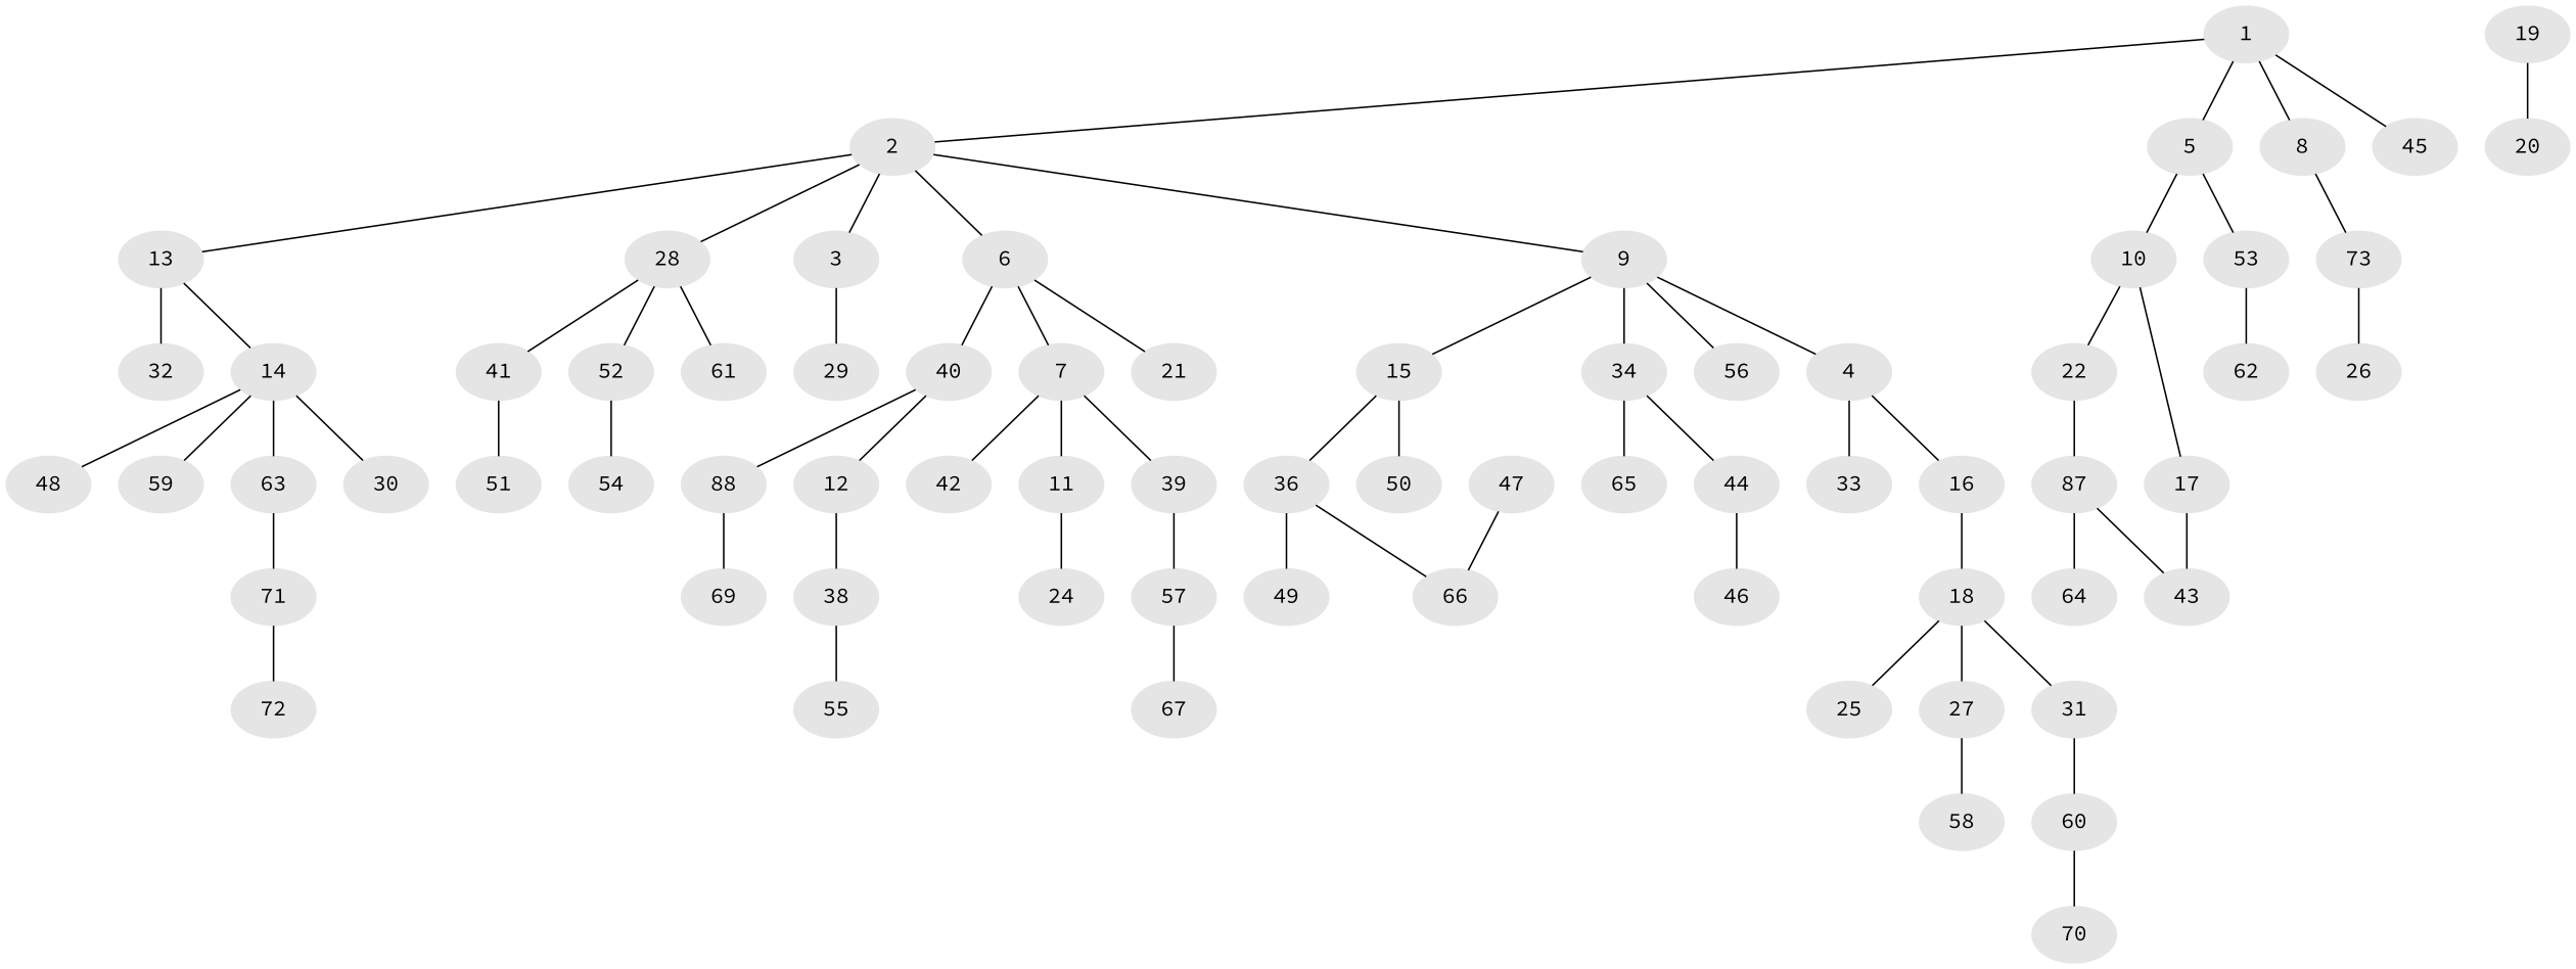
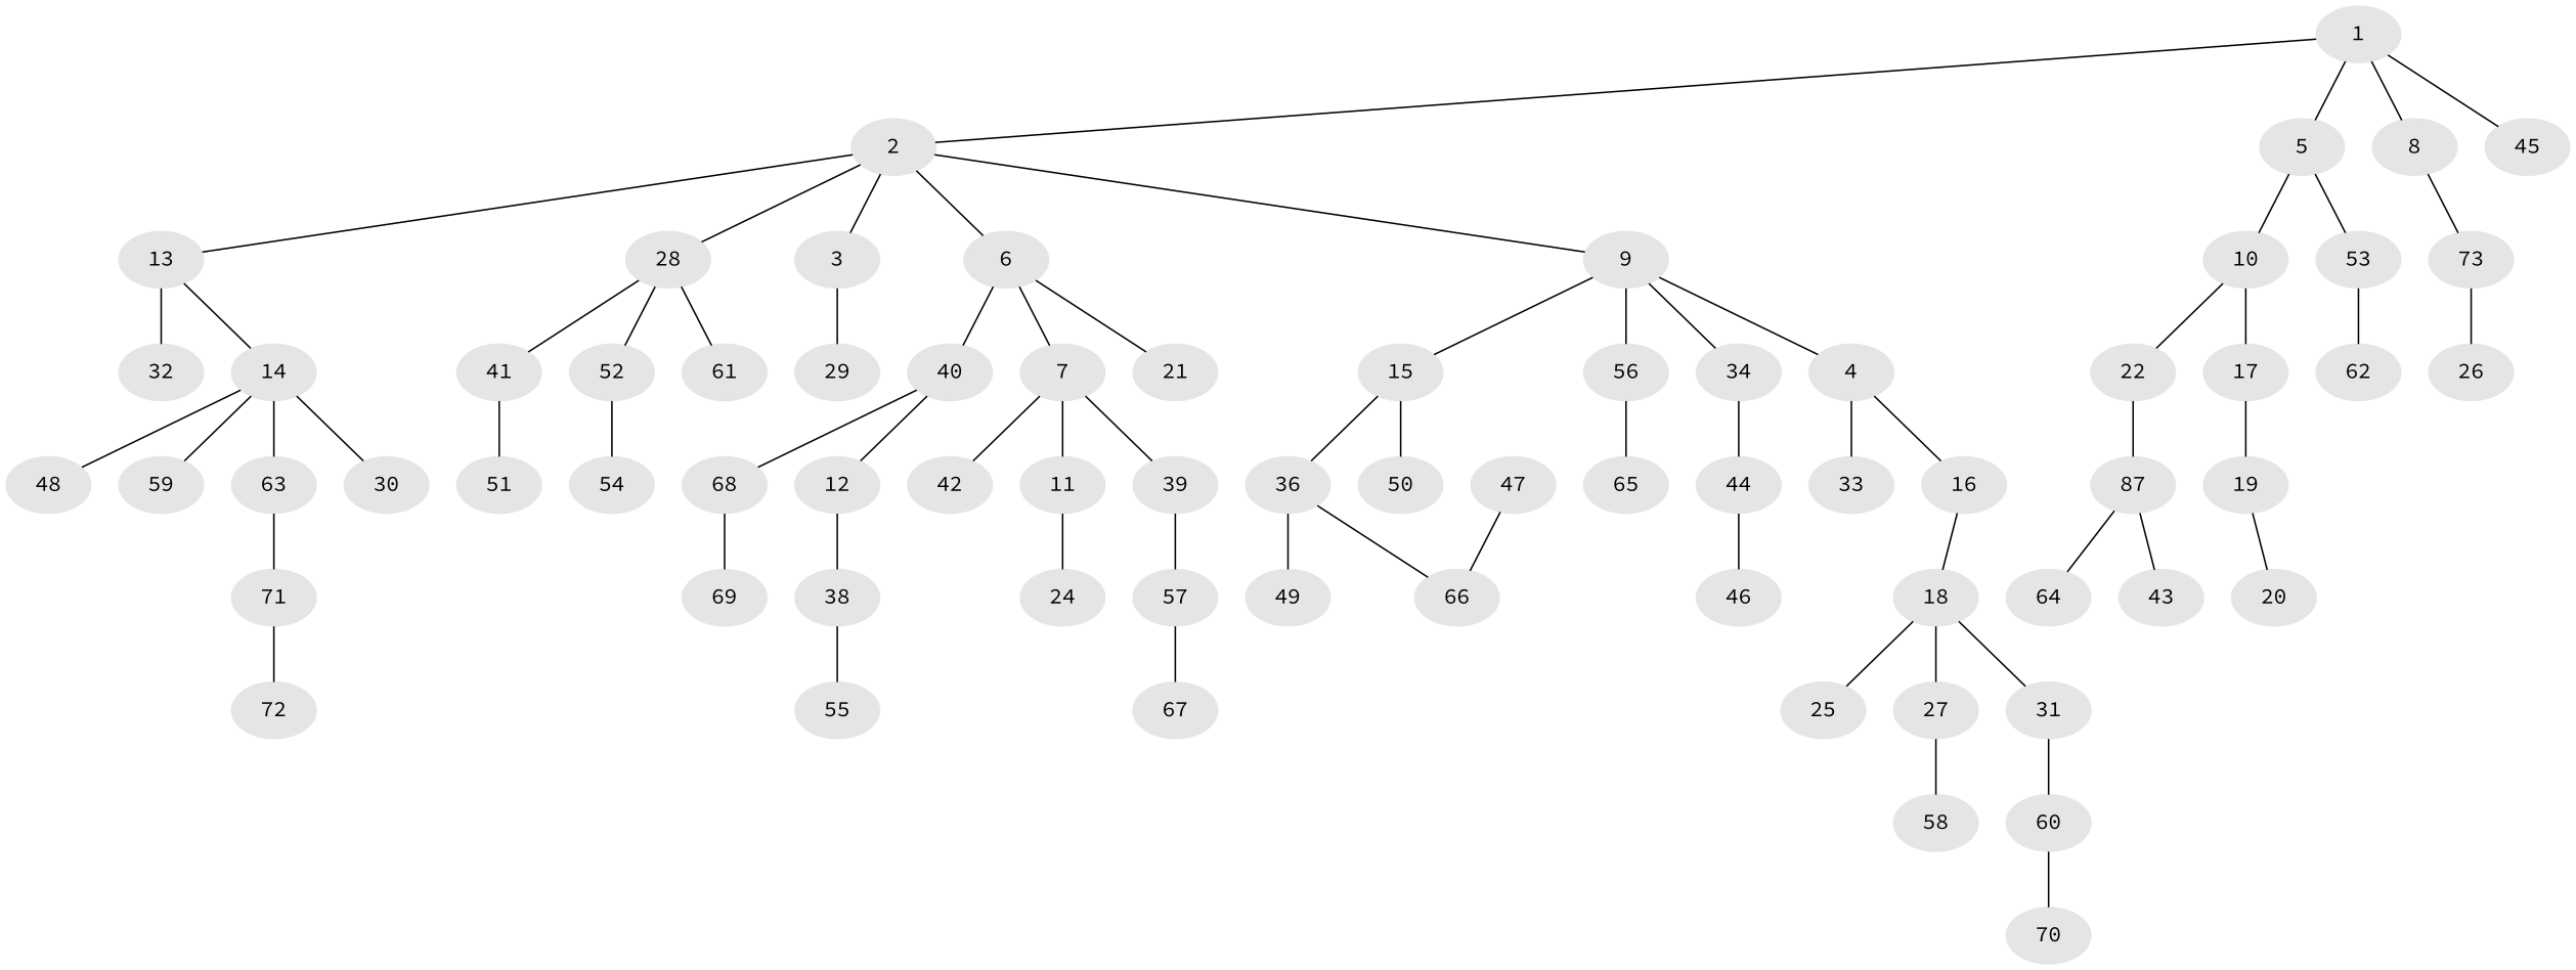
  graph {
    fontname="Source Code Pro"
    node [color=gray90 fontname="Source Code Pro" style=filled]
    edge [fontname="Source Code Pro" weight=1.0]
    1
    2
    5
    8
    45
    3
    6
    9
    13
    28
    10
    53
    n13 [label=73]
    29
    4
    16
    33
    7
    21
    40
    15
    34
    56
    14
    32
    41
    52
    61
    18
    17
    22
    62
    11
    39
    42
    12
    38
-   68 [label=88]
+   68
    24
    57
    26
    36
    50
    44
    65
    19
    n47 [label=87]
    55
    30
    48
    59
    63
    71
    49
    66
    25
    27
    31
    20
    58
    60
    43
    64
    51
    54
    70
    46
    47
    67
    69
    72
    1 -- 2
    1 -- 5
    1 -- 8
    1 -- 45
    2 -- 3
    2 -- 6
    2 -- 9
    2 -- 13
    2 -- 28
    5 -- 10
    5 -- 53
    8 -- n13
    3 -- 29 [weight=2.0]
    6 -- 7
    6 -- 21
    6 -- 40
    9 -- 4
    9 -- 15
    9 -- 34
    9 -- 56
    13 -- 14
    13 -- 32 [weight=3.0]
    28 -- 41
    28 -- 52
    28 -- 61
    10 -- 17
    10 -- 22
    53 -- 62
    n13 -- 26
    4 -- 16
    4 -- 33
    16 -- 18
    7 -- 11
    7 -- 39
    7 -- 42
    40 -- 12
    40 -- 68
    15 -- 36
    15 -- 50
    34 -- 44
-   34 -- 65 [weight=2.0]
+   56 -- 65 [weight=2.0]
    14 -- 30
    14 -- 48
    14 -- 59
    14 -- 63
    41 -- 51
    52 -- 54
    18 -- 25
    18 -- 27
    18 -- 31
-   17 -- 43 [weight=2.0]
+   17 -- 19 [weight=2.0]
    22 -- n47
    11 -- 24
    39 -- 57
    12 -- 38
    38 -- 55
    68 -- 69
    57 -- 67
    36 -- 49
    36 -- 66
    44 -- 46 [weight=2.0]
    19 -- 20
    n47 -- 43
    n47 -- 64
    63 -- 71
    71 -- 72
    27 -- 58
    31 -- 60
    60 -- 70
    47 -- 66
  }
